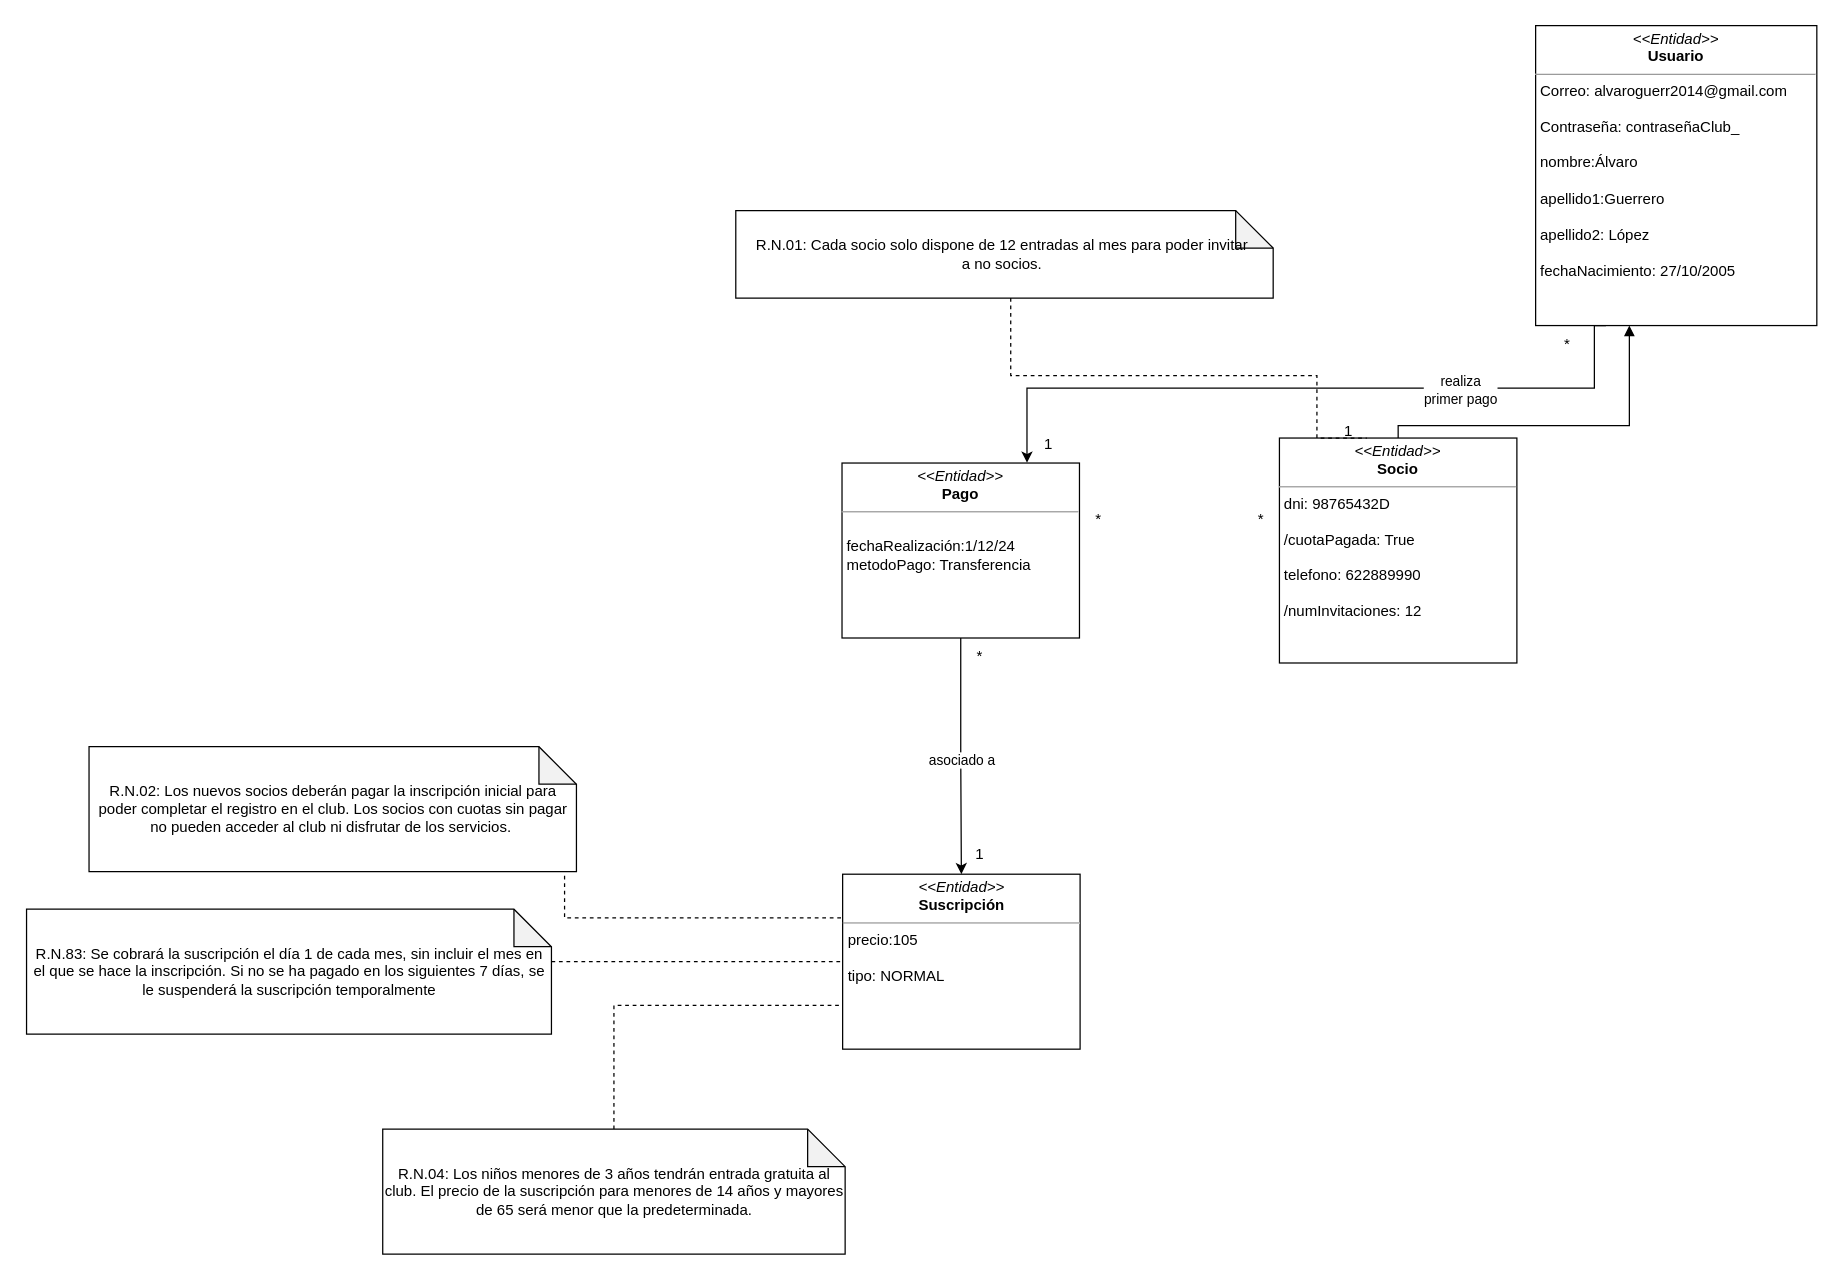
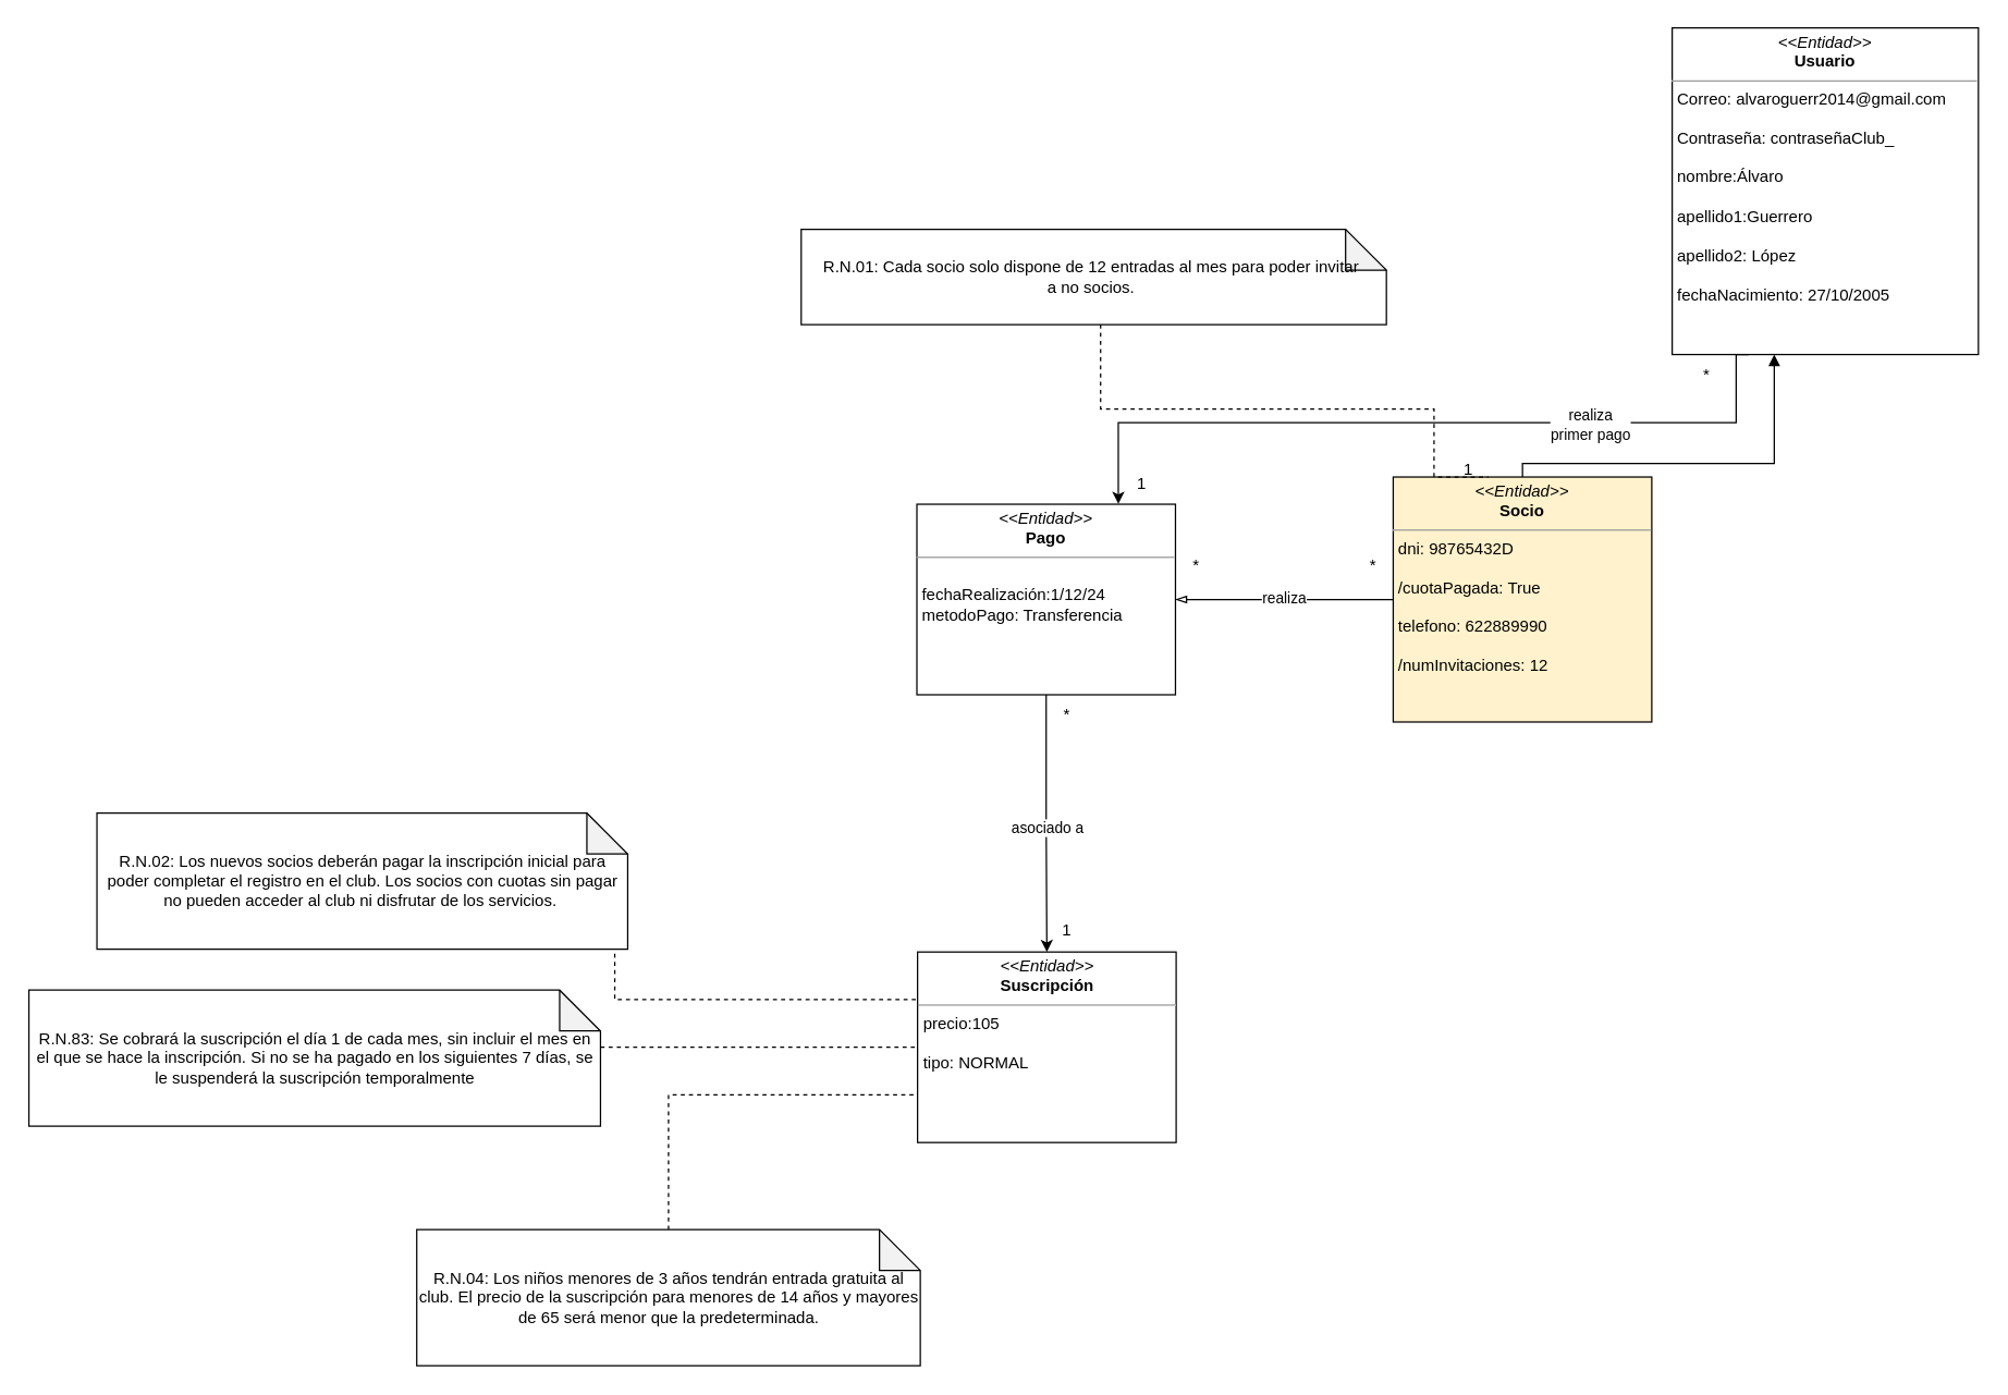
  <mxCell id="0" />
  <mxCell id="1" parent="0" />
- <mxCell id="4" value="&lt;p style=&quot;margin:0px;margin-top:4px;text-align:center;&quot;&gt;&lt;i&gt;&amp;lt;&amp;lt;Entidad&amp;gt;&amp;gt;&lt;/i&gt;&lt;br&gt;&lt;b&gt;Socio&lt;/b&gt;&lt;/p&gt;&lt;hr size=&quot;1&quot;&gt;&lt;p style=&quot;margin:0px;margin-left:4px;&quot;&gt;dni: 98765432D&lt;/p&gt;&lt;p style=&quot;margin:0px;margin-left:4px;&quot;&gt;&lt;br&gt;&lt;/p&gt;&lt;p style=&quot;margin:0px;margin-left:4px;&quot;&gt;&lt;span style=&quot;background-color: initial;&quot;&gt;/cuotaPagada: True&lt;/span&gt;&lt;/p&gt;&lt;p style=&quot;margin:0px;margin-left:4px;&quot;&gt;&lt;span style=&quot;background-color: initial;&quot;&gt;&lt;br&gt;&lt;/span&gt;&lt;/p&gt;&lt;p style=&quot;margin:0px;margin-left:4px;&quot;&gt;&lt;span style=&quot;background-color: initial;&quot;&gt;telefono:&amp;nbsp;&lt;/span&gt;&lt;span style=&quot;background-color: initial;&quot;&gt;622889990&lt;/span&gt;&lt;/p&gt;&lt;p style=&quot;margin:0px;margin-left:4px;&quot;&gt;&lt;span style=&quot;background-color: initial;&quot;&gt;&lt;br&gt;&lt;/span&gt;&lt;/p&gt;&lt;p style=&quot;margin:0px;margin-left:4px;&quot;&gt;&lt;span style=&quot;background-color: initial;&quot;&gt;/numInvitaciones: 12&lt;/span&gt;&lt;/p&gt;&lt;p style=&quot;margin:0px;margin-left:4px;&quot;&gt;&lt;br&gt;&lt;/p&gt;&lt;p style=&quot;margin:0px;margin-left:4px;&quot;&gt;&lt;br&gt;&lt;/p&gt;" style="verticalAlign=top;align=left;overflow=fill;fontSize=12;fontFamily=Helvetica;html=1;rounded=0;shadow=0;comic=0;labelBackgroundColor=none;strokeWidth=1" vertex="1" parent="1"><mxGeometry x="1023" y="350" width="190" height="180" as="geometry" /></mxCell>
+ <mxCell id="2" style="edgeStyle=orthogonalEdgeStyle;rounded=0;orthogonalLoop=1;jettySize=auto;html=1;entryX=1;entryY=0.5;entryDx=0;entryDy=0;endArrow=blockThin;endFill=0;" edge="1" parent="1" source="4" target="21"><mxGeometry relative="1" as="geometry" /></mxCell>
+ <mxCell id="3" value="realiza" style="edgeLabel;html=1;align=center;verticalAlign=middle;resizable=0;points=[];" connectable="0" vertex="1" parent="2"><mxGeometry x="0.01" y="-2" relative="1" as="geometry"><mxPoint as="offset" /></mxGeometry></mxCell>
+ <mxCell id="4" value="&lt;p style=&quot;margin:0px;margin-top:4px;text-align:center;&quot;&gt;&lt;i&gt;&amp;lt;&amp;lt;Entidad&amp;gt;&amp;gt;&lt;/i&gt;&lt;br&gt;&lt;b&gt;Socio&lt;/b&gt;&lt;/p&gt;&lt;hr size=&quot;1&quot;&gt;&lt;p style=&quot;margin:0px;margin-left:4px;&quot;&gt;dni: 98765432D&lt;/p&gt;&lt;p style=&quot;margin:0px;margin-left:4px;&quot;&gt;&lt;br&gt;&lt;/p&gt;&lt;p style=&quot;margin:0px;margin-left:4px;&quot;&gt;&lt;span style=&quot;background-color: initial;&quot;&gt;/cuotaPagada: True&lt;/span&gt;&lt;/p&gt;&lt;p style=&quot;margin:0px;margin-left:4px;&quot;&gt;&lt;span style=&quot;background-color: initial;&quot;&gt;&lt;br&gt;&lt;/span&gt;&lt;/p&gt;&lt;p style=&quot;margin:0px;margin-left:4px;&quot;&gt;&lt;span style=&quot;background-color: initial;&quot;&gt;telefono:&amp;nbsp;&lt;/span&gt;&lt;span style=&quot;background-color: initial;&quot;&gt;622889990&lt;/span&gt;&lt;/p&gt;&lt;p style=&quot;margin:0px;margin-left:4px;&quot;&gt;&lt;span style=&quot;background-color: initial;&quot;&gt;&lt;br&gt;&lt;/span&gt;&lt;/p&gt;&lt;p style=&quot;margin:0px;margin-left:4px;&quot;&gt;&lt;span style=&quot;background-color: initial;&quot;&gt;/numInvitaciones: 12&lt;/span&gt;&lt;/p&gt;&lt;p style=&quot;margin:0px;margin-left:4px;&quot;&gt;&lt;br&gt;&lt;/p&gt;&lt;p style=&quot;margin:0px;margin-left:4px;&quot;&gt;&lt;br&gt;&lt;/p&gt;" style="verticalAlign=top;align=left;overflow=fill;fontSize=12;fontFamily=Helvetica;html=1;rounded=0;shadow=0;comic=0;labelBackgroundColor=none;strokeWidth=1;fillColor=#fff2cc;" vertex="1" parent="1"><mxGeometry x="1023" y="350" width="190" height="180" as="geometry" /></mxCell>
  <mxCell id="5" value="&lt;p style=&quot;margin:0px;margin-top:4px;text-align:center;&quot;&gt;&lt;i&gt;&amp;lt;&amp;lt;Entidad&amp;gt;&amp;gt;&lt;/i&gt;&lt;br&gt;&lt;b&gt;Usuario&lt;/b&gt;&lt;/p&gt;&lt;hr size=&quot;1&quot;&gt;&lt;p style=&quot;margin:0px;margin-left:4px;&quot;&gt;Correo: alvaroguerr2014@gmail.com&lt;/p&gt;&lt;p style=&quot;margin:0px;margin-left:4px;&quot;&gt;&lt;br&gt;&lt;/p&gt;&lt;p style=&quot;margin:0px;margin-left:4px;&quot;&gt;Contraseña: contraseñaClub_&lt;/p&gt;&lt;p style=&quot;margin:0px;margin-left:4px;&quot;&gt;&lt;br&gt;&lt;/p&gt;&lt;p style=&quot;margin:0px;margin-left:4px;&quot;&gt;nombre:Álvaro&amp;nbsp;&lt;/p&gt;&lt;p style=&quot;margin:0px;margin-left:4px;&quot;&gt;&lt;br&gt;&lt;/p&gt;&lt;p style=&quot;margin:0px;margin-left:4px;&quot;&gt;apellido1:&lt;span style=&quot;background-color: initial;&quot;&gt;Guerrero&amp;nbsp;&lt;/span&gt;&lt;/p&gt;&lt;p style=&quot;margin:0px;margin-left:4px;&quot;&gt;&lt;span style=&quot;background-color: initial;&quot;&gt;&lt;br&gt;&lt;/span&gt;&lt;/p&gt;&lt;p style=&quot;margin:0px;margin-left:4px;&quot;&gt;apellido2:&amp;nbsp;&lt;span style=&quot;background-color: initial;&quot;&gt;López&lt;/span&gt;&lt;/p&gt;&lt;p style=&quot;margin:0px;margin-left:4px;&quot;&gt;&lt;br&gt;&lt;/p&gt;&lt;p style=&quot;margin:0px;margin-left:4px;&quot;&gt;fechaNacimiento: 27/10/2005&lt;/p&gt;" style="verticalAlign=top;align=left;overflow=fill;fontSize=12;fontFamily=Helvetica;html=1;rounded=0;shadow=0;comic=0;labelBackgroundColor=none;strokeWidth=1" vertex="1" parent="1"><mxGeometry x="1228" y="20" width="225" height="240" as="geometry" /></mxCell>
  <mxCell id="6" style="edgeStyle=orthogonalEdgeStyle;rounded=0;orthogonalLoop=1;jettySize=auto;html=1;endArrow=block;endFill=1;" edge="1" parent="1" source="4" target="5"><mxGeometry relative="1" as="geometry"><Array as="points"><mxPoint x="1118" y="340" /><mxPoint x="1303" y="340" /></Array></mxGeometry></mxCell>
  <mxCell id="7" value="&lt;p style=&quot;margin:0px;margin-top:4px;text-align:center;&quot;&gt;&lt;i&gt;&amp;lt;&amp;lt;Entidad&amp;gt;&amp;gt;&lt;/i&gt;&lt;br&gt;&lt;b&gt;Suscripción&lt;/b&gt;&lt;/p&gt;&lt;hr size=&quot;1&quot;&gt;&lt;p style=&quot;margin: 0px 0px 0px 4px;&quot;&gt;&lt;span style=&quot;background-color: initial;&quot;&gt;precio:105&lt;/span&gt;&lt;/p&gt;&lt;p style=&quot;margin: 0px 0px 0px 4px;&quot;&gt;&lt;span style=&quot;background-color: initial;&quot;&gt;&lt;br&gt;&lt;/span&gt;&lt;/p&gt;&lt;p style=&quot;margin: 0px 0px 0px 4px;&quot;&gt;&lt;span style=&quot;background-color: initial;&quot;&gt;tipo: NORMAL&lt;/span&gt;&lt;/p&gt;&lt;p style=&quot;margin: 0px 0px 0px 4px;&quot;&gt;&lt;br&gt;&lt;/p&gt;" style="verticalAlign=top;align=left;overflow=fill;fontSize=12;fontFamily=Helvetica;html=1;rounded=0;shadow=0;comic=0;labelBackgroundColor=none;strokeWidth=1" vertex="1" parent="1"><mxGeometry x="673.5" y="699" width="190" height="140" as="geometry" /></mxCell>
  <mxCell id="8" value="*" style="text;html=1;align=center;verticalAlign=middle;resizable=0;points=[];autosize=1;strokeColor=none;fillColor=none;" vertex="1" parent="1"><mxGeometry y="400" width="30" height="30" as="geometry" x="993" /></mxCell>
  <mxCell id="9" value="*" style="text;html=1;align=center;verticalAlign=middle;resizable=0;points=[];autosize=1;strokeColor=none;fillColor=none;" vertex="1" parent="1"><mxGeometry x="863" y="400" width="30" height="30" as="geometry" /></mxCell>
  <mxCell id="10" value="R.N.01:&amp;nbsp;Cada socio solo dispone de 12 entradas al mes para poder invitar&amp;nbsp;&lt;div&gt;a no socios.&amp;nbsp;&lt;/div&gt;" style="shape=note;whiteSpace=wrap;html=1;backgroundOutline=1;darkOpacity=0.05;" vertex="1" parent="1"><mxGeometry x="588" y="168" width="430" height="70" as="geometry" /></mxCell>
  <mxCell id="11" style="edgeStyle=orthogonalEdgeStyle;rounded=0;orthogonalLoop=1;jettySize=auto;html=1;entryX=0.368;entryY=0;entryDx=0;entryDy=0;entryPerimeter=0;dashed=1;endArrow=none;endFill=0;" edge="1" parent="1" source="10" target="4"><mxGeometry relative="1" as="geometry"><Array as="points"><mxPoint x="808" y="300" /><mxPoint x="1053" y="300" /><mxPoint x="1053" y="350" /></Array></mxGeometry></mxCell>
  <mxCell id="12" value="1" style="text;html=1;align=center;verticalAlign=middle;resizable=0;points=[];autosize=1;strokeColor=none;fillColor=none;" vertex="1" parent="1"><mxGeometry x="1063" y="330" width="30" height="30" as="geometry" /></mxCell>
  <mxCell id="13" style="edgeStyle=orthogonalEdgeStyle;rounded=0;orthogonalLoop=1;jettySize=auto;html=1;entryX=0;entryY=0.25;entryDx=0;entryDy=0;dashed=1;endArrow=none;endFill=0;exitX=0.809;exitY=0.962;exitDx=0;exitDy=0;exitPerimeter=0;" edge="1" parent="1" source="14" target="7"><mxGeometry relative="1" as="geometry"><Array as="points"><mxPoint x="451" y="734" /></Array></mxGeometry></mxCell>
  <mxCell id="14" value="R.N.02: Los nuevos socios deberán pagar la inscripción inicial para poder completar el registro en el club. Los socios con cuotas sin pagar no pueden acceder al club ni disfrutar de los servicios.&amp;nbsp;" style="shape=note;whiteSpace=wrap;html=1;backgroundOutline=1;darkOpacity=0.05;" vertex="1" parent="1"><mxGeometry x="70.5" y="597" width="390" height="100" as="geometry" /></mxCell>
  <mxCell id="15" style="edgeStyle=orthogonalEdgeStyle;rounded=0;orthogonalLoop=1;jettySize=auto;html=1;entryX=0;entryY=0.5;entryDx=0;entryDy=0;dashed=1;endArrow=none;endFill=0;" edge="1" parent="1" source="16" target="7"><mxGeometry relative="1" as="geometry"><Array as="points"><mxPoint x="430.5" y="769" /><mxPoint x="430.5" y="769" /></Array></mxGeometry></mxCell>
  <mxCell id="16" value="R.N.83:&amp;nbsp;Se cobrará la suscripción el día 1 de cada mes, sin incluir el mes en el que se hace la inscripción. Si no se ha pagado en los siguientes 7 días, se le suspenderá la suscripción temporalmente" style="shape=note;whiteSpace=wrap;html=1;backgroundOutline=1;darkOpacity=0.05;" vertex="1" parent="1"><mxGeometry x="20.5" y="727" width="420" height="100" as="geometry" /></mxCell>
  <mxCell id="17" style="edgeStyle=orthogonalEdgeStyle;rounded=0;orthogonalLoop=1;jettySize=auto;html=1;entryX=0;entryY=0.75;entryDx=0;entryDy=0;dashed=1;endArrow=none;endFill=0;" edge="1" parent="1" source="18" target="7"><mxGeometry relative="1" as="geometry" /></mxCell>
  <mxCell id="18" value="R.N.04:&amp;nbsp;Los niños menores de 3 años tendrán entrada gratuita al club. El precio de la suscripción para menores de 14 años y mayores de 65 será menor que la predeterminada." style="shape=note;whiteSpace=wrap;html=1;backgroundOutline=1;darkOpacity=0.05;" vertex="1" parent="1"><mxGeometry x="305.5" y="903" width="370" height="100" as="geometry" /></mxCell>
  <mxCell id="19" style="edgeStyle=orthogonalEdgeStyle;rounded=0;orthogonalLoop=1;jettySize=auto;html=1;entryX=0.5;entryY=0;entryDx=0;entryDy=0;endArrow=classic;endFill=1;" edge="1" parent="1" source="21" target="7"><mxGeometry relative="1" as="geometry" /></mxCell>
  <mxCell id="20" value="asociado a" style="edgeLabel;html=1;align=center;verticalAlign=middle;resizable=0;points=[];" connectable="0" vertex="1" parent="19"><mxGeometry x="0.036" relative="1" as="geometry"><mxPoint as="offset" /></mxGeometry></mxCell>
  <mxCell id="21" value="&lt;p style=&quot;margin:0px;margin-top:4px;text-align:center;&quot;&gt;&lt;i&gt;&amp;lt;&amp;lt;Entidad&amp;gt;&amp;gt;&lt;/i&gt;&lt;br&gt;&lt;b&gt;Pago&lt;/b&gt;&lt;/p&gt;&lt;hr size=&quot;1&quot;&gt;&lt;p style=&quot;margin:0px;margin-left:4px;&quot;&gt;&lt;br&gt;&lt;/p&gt;&lt;p style=&quot;margin:0px;margin-left:4px;&quot;&gt;fechaRealización:1/12/24&lt;/p&gt;&lt;p style=&quot;margin:0px;margin-left:4px;&quot;&gt;metodoPago: Transferencia&lt;/p&gt;" style="verticalAlign=top;align=left;overflow=fill;fontSize=12;fontFamily=Helvetica;html=1;rounded=0;shadow=0;comic=0;labelBackgroundColor=none;strokeWidth=1" vertex="1" parent="1"><mxGeometry x="673" y="370" width="190" height="140" as="geometry" /></mxCell>
  <mxCell id="22" value="1" style="text;html=1;align=center;verticalAlign=middle;resizable=0;points=[];autosize=1;strokeColor=none;fillColor=none;" vertex="1" parent="1"><mxGeometry x="768" y="668" width="30" height="30" as="geometry" /></mxCell>
  <mxCell id="23" value="*" style="text;html=1;align=center;verticalAlign=middle;resizable=0;points=[];autosize=1;strokeColor=none;fillColor=none;" vertex="1" parent="1"><mxGeometry x="768" y="510" width="30" height="30" as="geometry" /></mxCell>
  <mxCell id="24" value="1" style="text;html=1;align=center;verticalAlign=middle;resizable=0;points=[];autosize=1;strokeColor=none;fillColor=none;" vertex="1" parent="1"><mxGeometry x="823" y="340" width="30" height="30" as="geometry" /></mxCell>
  <mxCell id="25" value="*" style="text;html=1;align=center;verticalAlign=middle;resizable=0;points=[];autosize=1;strokeColor=none;fillColor=none;" vertex="1" parent="1"><mxGeometry x="1238" y="260" width="30" height="30" as="geometry" /></mxCell>
  <mxCell id="26" style="edgeStyle=orthogonalEdgeStyle;rounded=0;orthogonalLoop=1;jettySize=auto;html=1;exitX=0.25;exitY=1;exitDx=0;exitDy=0;entryX=0.779;entryY=-0.002;entryDx=0;entryDy=0;entryPerimeter=0;" edge="1" parent="1" source="5" target="21"><mxGeometry relative="1" as="geometry"><Array as="points"><mxPoint x="1275" y="310" /><mxPoint x="821" y="310" /></Array></mxGeometry></mxCell>
  <mxCell id="27" value="realiza&lt;div&gt;primer pago&lt;/div&gt;" style="edgeLabel;html=1;align=center;verticalAlign=middle;resizable=0;points=[];" connectable="0" vertex="1" parent="26"><mxGeometry x="-0.418" y="1" relative="1" as="geometry"><mxPoint as="offset" /></mxGeometry></mxCell>
